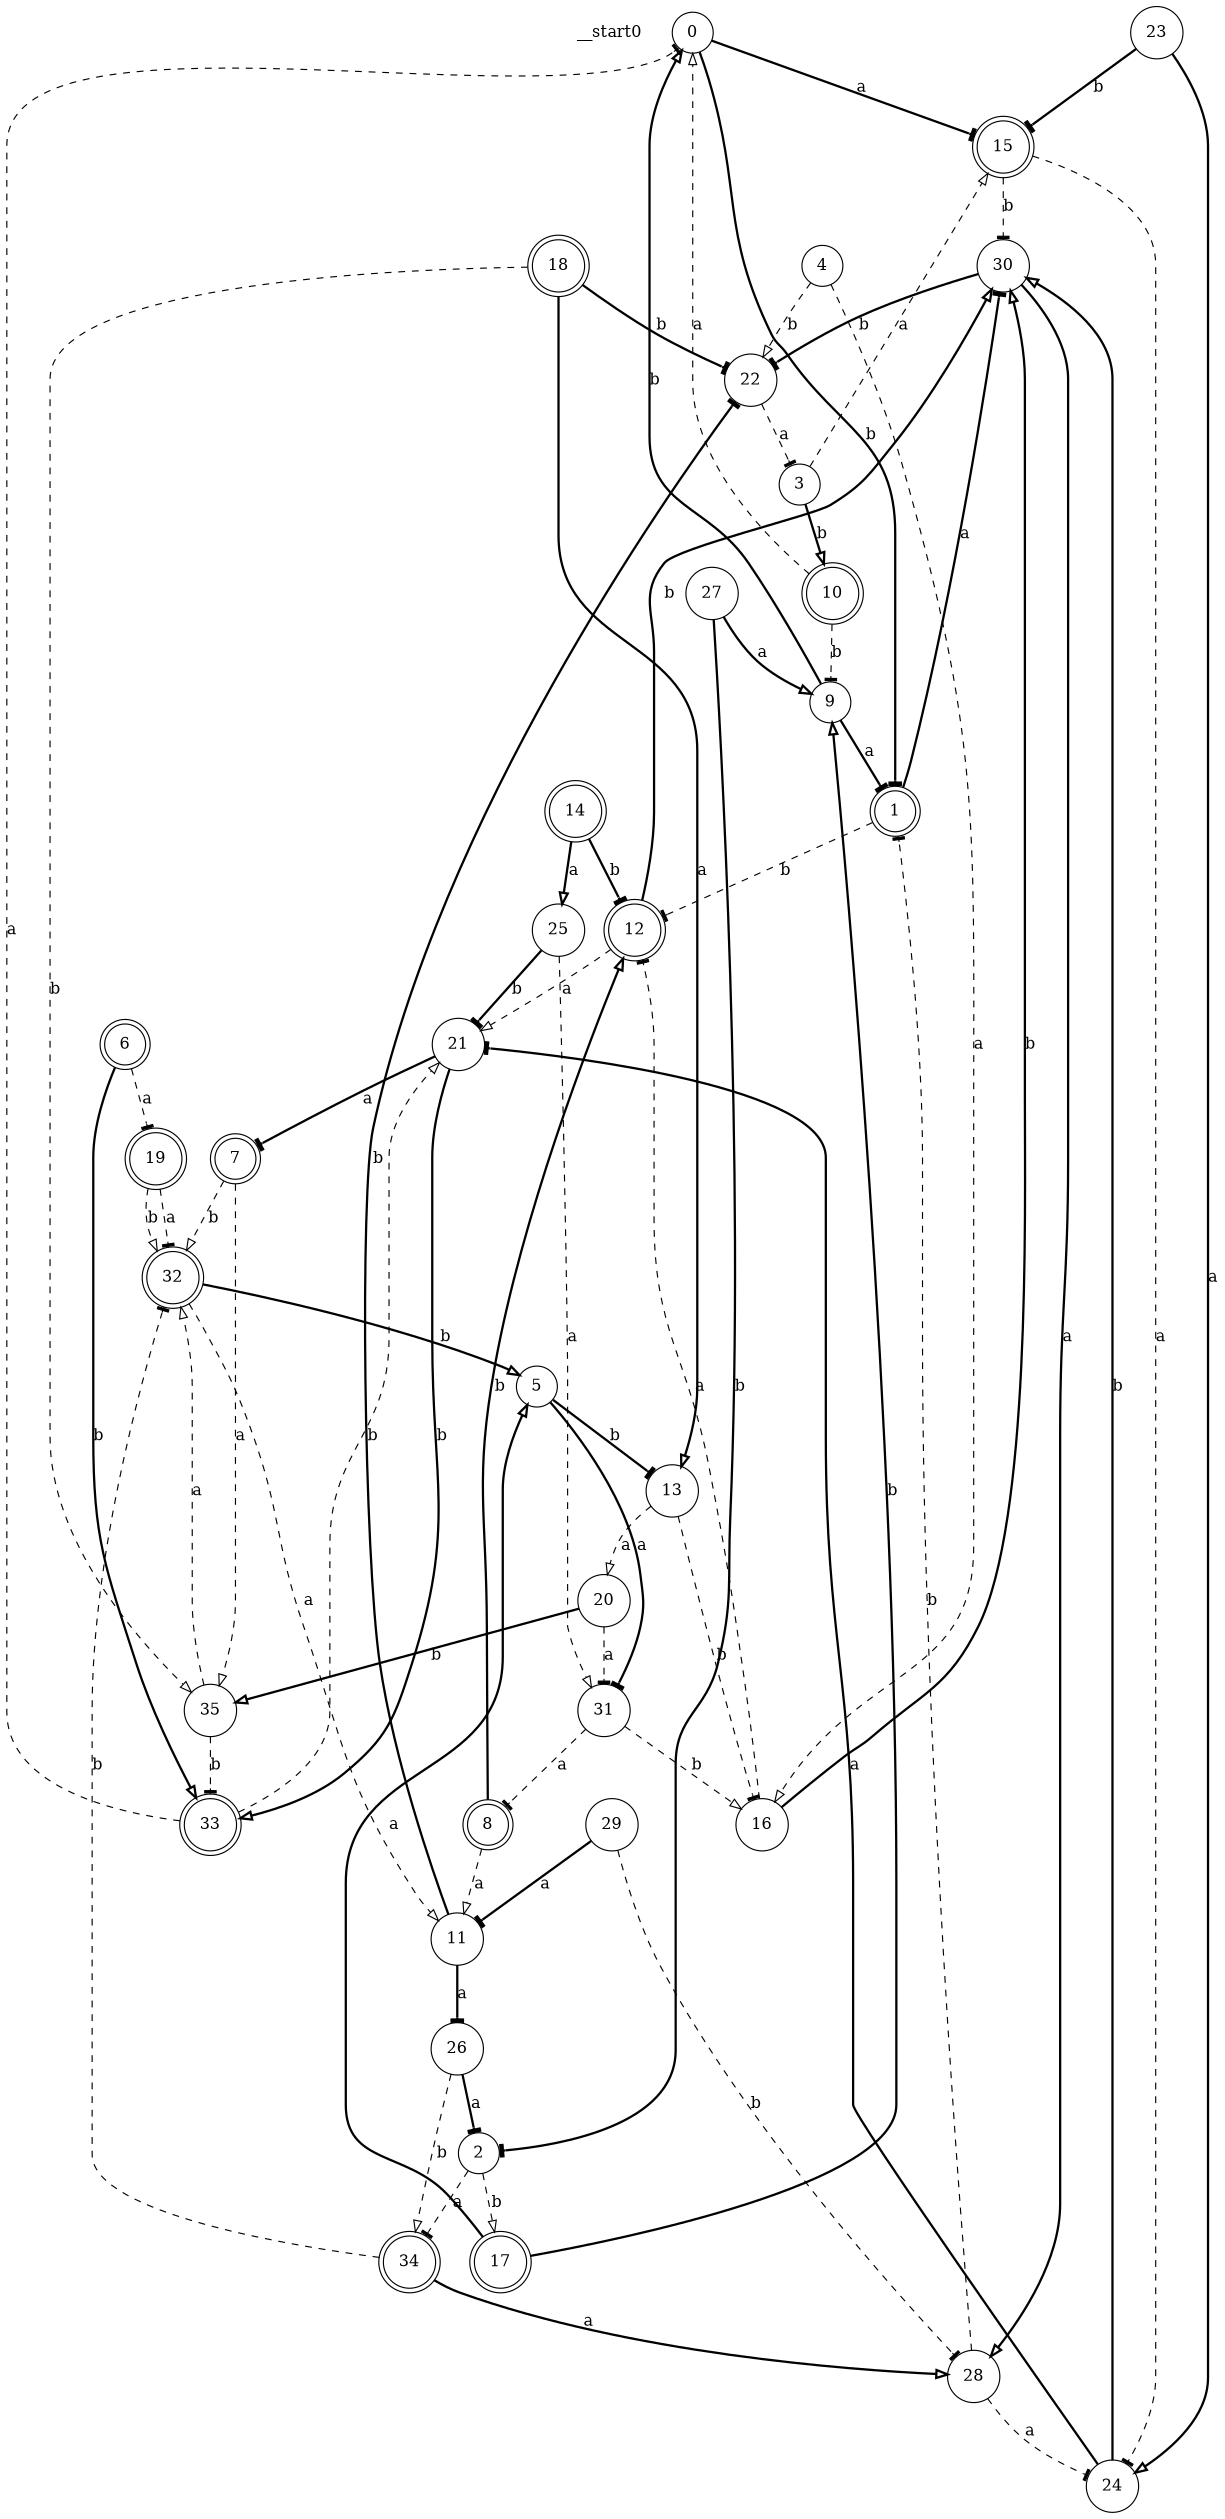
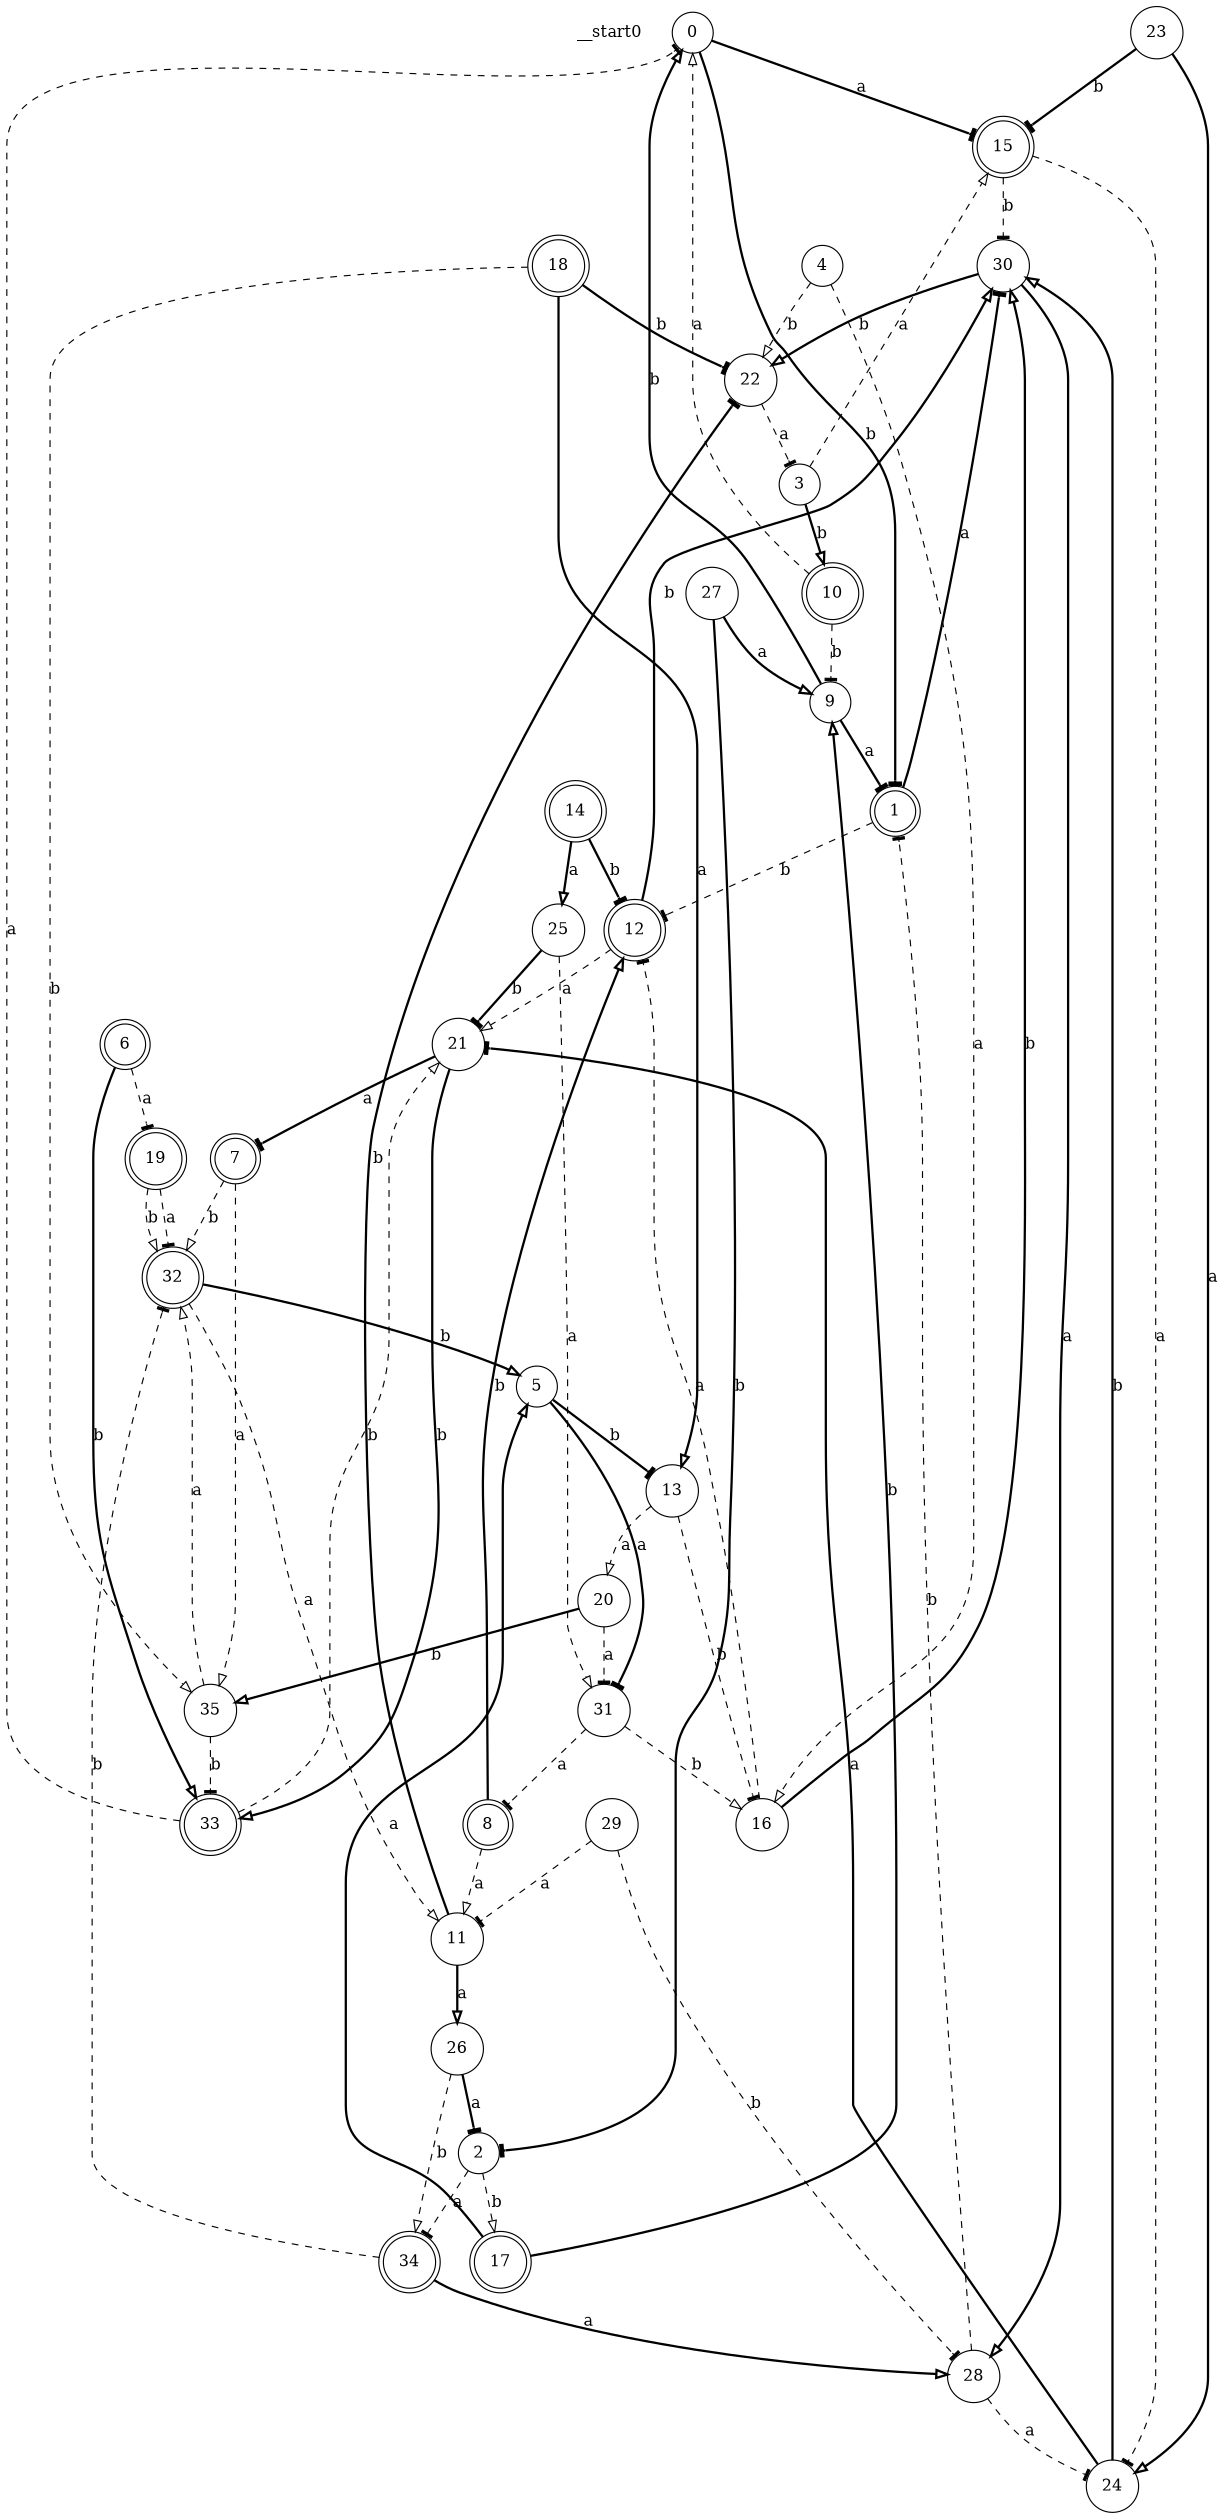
  digraph {
    rankdir=TB
    node [shape=circle color=black fillcolor=white style=filled]
    edge [arrowhead=tee style=dashed]
    __start0 [shape=none color="" fillcolor="" style=""]
    n2 [label=0]
    n3 [label=15 shape=doublecircle style="rounded,filled"]
    n4 [label=1 shape=doublecircle style="rounded,filled"]
    n5 [label=9]
    n6 [label=30]
    n7 [label=24]
    n8 [label=12 shape=doublecircle style="rounded,filled"]
    n9 [label=21]
    n10 [label=22]
    n11 [label=28]
    n12 [label=2]
    n13 [label=17 shape=doublecircle style="rounded,filled"]
    n14 [label=34 shape=doublecircle style="rounded,filled"]
    n15 [label=5]
    n16 [label=32 shape=doublecircle style="rounded,filled"]
    n17 [label=3]
    n18 [label=10 shape=doublecircle style="rounded,filled"]
    n19 [label=4]
    n20 [label=16]
    n21 [label=13]
    n22 [label=31]
    n23 [label=20]
    n24 [label=8 shape=doublecircle style="rounded,filled"]
    n25 [label=6 shape=doublecircle]
    n26 [label=19 shape=doublecircle style="rounded,filled"]
    n27 [label=33 shape=doublecircle style="rounded,filled"]
    n28 [label=7 shape=doublecircle style="rounded,filled"]
    n29 [label=35 style="rounded,filled"]
    n30 [label=11]
    n31 [label=26]
    n32 [label=14 shape=doublecircle style="rounded,filled"]
    n33 [label=25]
    n34 [label=18 shape=doublecircle style="rounded,filled"]
    n35 [label=23]
    n36 [label=27]
    n37 [label=29]
    n2 -> n3 [label=a style=bold]
    n2 -> n4 [label=b style=bold]
    n3 -> n6 [label=b]
    n3 -> n7 [label=a]
    n4 -> n6 [label=a style=bold]
    n4 -> n8 [label=b]
    n5 -> n2 [arrowhead=onormal label=b style=bold]
    n5 -> n4 [label=a style=bold]
-   n6 -> n10 [label=b style=bold]
+   n6 -> n10 [arrowhead=onormal label=b style=bold]
    n6 -> n11 [arrowhead=onormal label=a style=bold]
    n7 -> n6 [arrowhead=onormal label=b style=bold]
    n7 -> n9 [label=a style=bold]
    n8 -> n6 [arrowhead=onormal label=b style=bold]
    n8 -> n9 [arrowhead=onormal label=a]
    n9 -> n27 [arrowhead=onormal label=b style=bold]
    n9 -> n28 [label=a style=bold]
    n10 -> n17 [label=a]
    n11 -> n4 [label=b]
    n11 -> n7 [label=a]
    n12 -> n13 [arrowhead=onormal label=b]
    n12 -> n14 [label=a]
    n13 -> n5 [arrowhead=onormal label=b style=bold]
    n13 -> n15 [arrowhead=onormal label=a style=bold]
    n14 -> n11 [arrowhead=onormal label=a style=bold]
    n14 -> n16 [label=b]
    n15 -> n21 [label=b style=bold]
    n15 -> n22 [label=a style=bold]
    n16 -> n15 [arrowhead=onormal label=b style=bold]
    n16 -> n30 [arrowhead=onormal label=a]
    n17 -> n3 [arrowhead=onormal label=a]
    n17 -> n18 [arrowhead=onormal label=b style=bold]
    n18 -> n2 [arrowhead=onormal label=a]
    n18 -> n5 [label=b]
    n19 -> n10 [arrowhead=onormal label=b]
    n19 -> n20 [arrowhead=onormal label=a]
    n20 -> n6 [arrowhead=onormal label=b style=bold]
    n20 -> n8 [label=a]
    n21 -> n20 [label=b]
    n21 -> n23 [arrowhead=onormal label=a]
    n22 -> n20 [arrowhead=onormal label=b]
    n22 -> n24 [label=a]
    n23 -> n22 [label=a]
    n23 -> n29 [arrowhead=onormal label=b style=bold]
    n24 -> n8 [arrowhead=onormal label=b style=bold]
    n24 -> n30 [arrowhead=onormal label=a]
    n25 -> n26 [label=a]
    n25 -> n27 [arrowhead=onormal label=b style=bold]
    n26 -> n16 [label=a]
    n26 -> n16 [arrowhead=onormal label=b]
    n27 -> n2 [label=a]
    n27 -> n9 [arrowhead=onormal label=b]
    n28 -> n16 [arrowhead=onormal label=b]
    n28 -> n29 [arrowhead=onormal label=a]
    n29 -> n16 [arrowhead=onormal label=a]
    n29 -> n27 [label=b]
    n30 -> n10 [label=b style=bold]
-   n30 -> n31 [label=a style=bold]
+   n30 -> n31 [arrowhead=onormal label=a style=bold]
    n31 -> n12 [label=a style=bold]
    n31 -> n14 [arrowhead=onormal label=b]
    n32 -> n8 [label=b style=bold]
    n32 -> n33 [arrowhead=onormal label=a style=bold]
    n33 -> n9 [label=b style=bold]
    n33 -> n22 [arrowhead=onormal label=a]
    n34 -> n10 [label=b style=bold]
    n34 -> n21 [arrowhead=onormal label=a style=bold]
    n34 -> n29 [arrowhead=onormal label=b]
    n35 -> n3 [label=b style=bold]
    n35 -> n7 [arrowhead=onormal label=a style=bold]
    n36 -> n5 [arrowhead=onormal label=a style=bold]
    n36 -> n12 [label=b style=bold]
    n37 -> n11 [label=b]
-   n37 -> n30 [label=a style=bold]
+   n37 -> n30 [label=a]
  }
